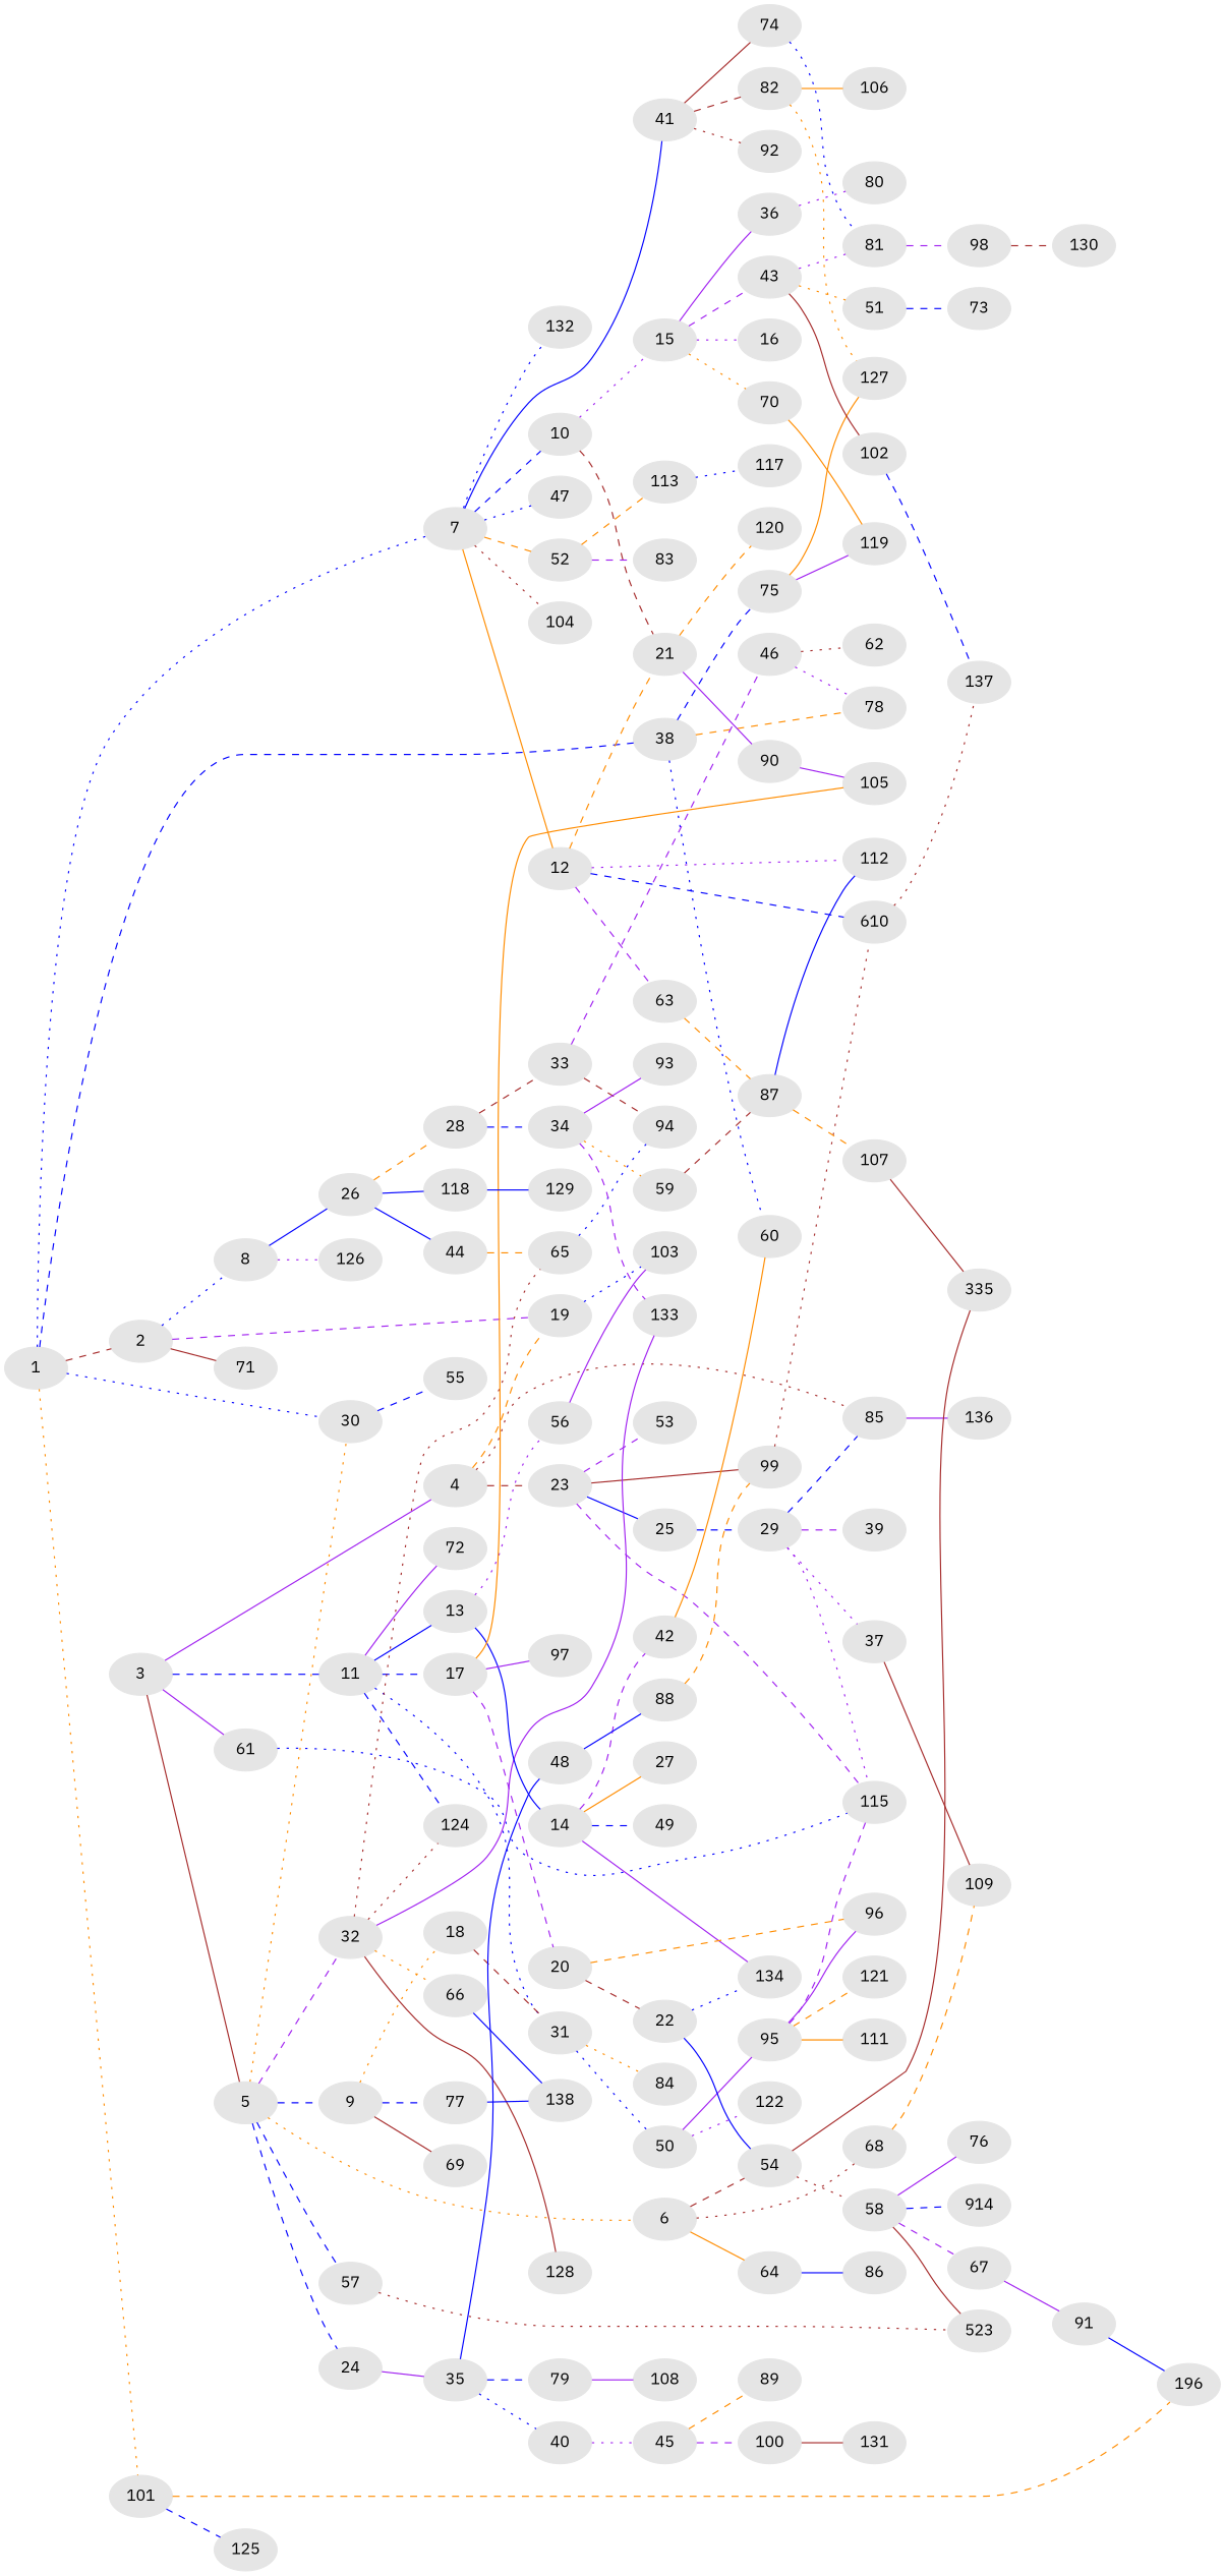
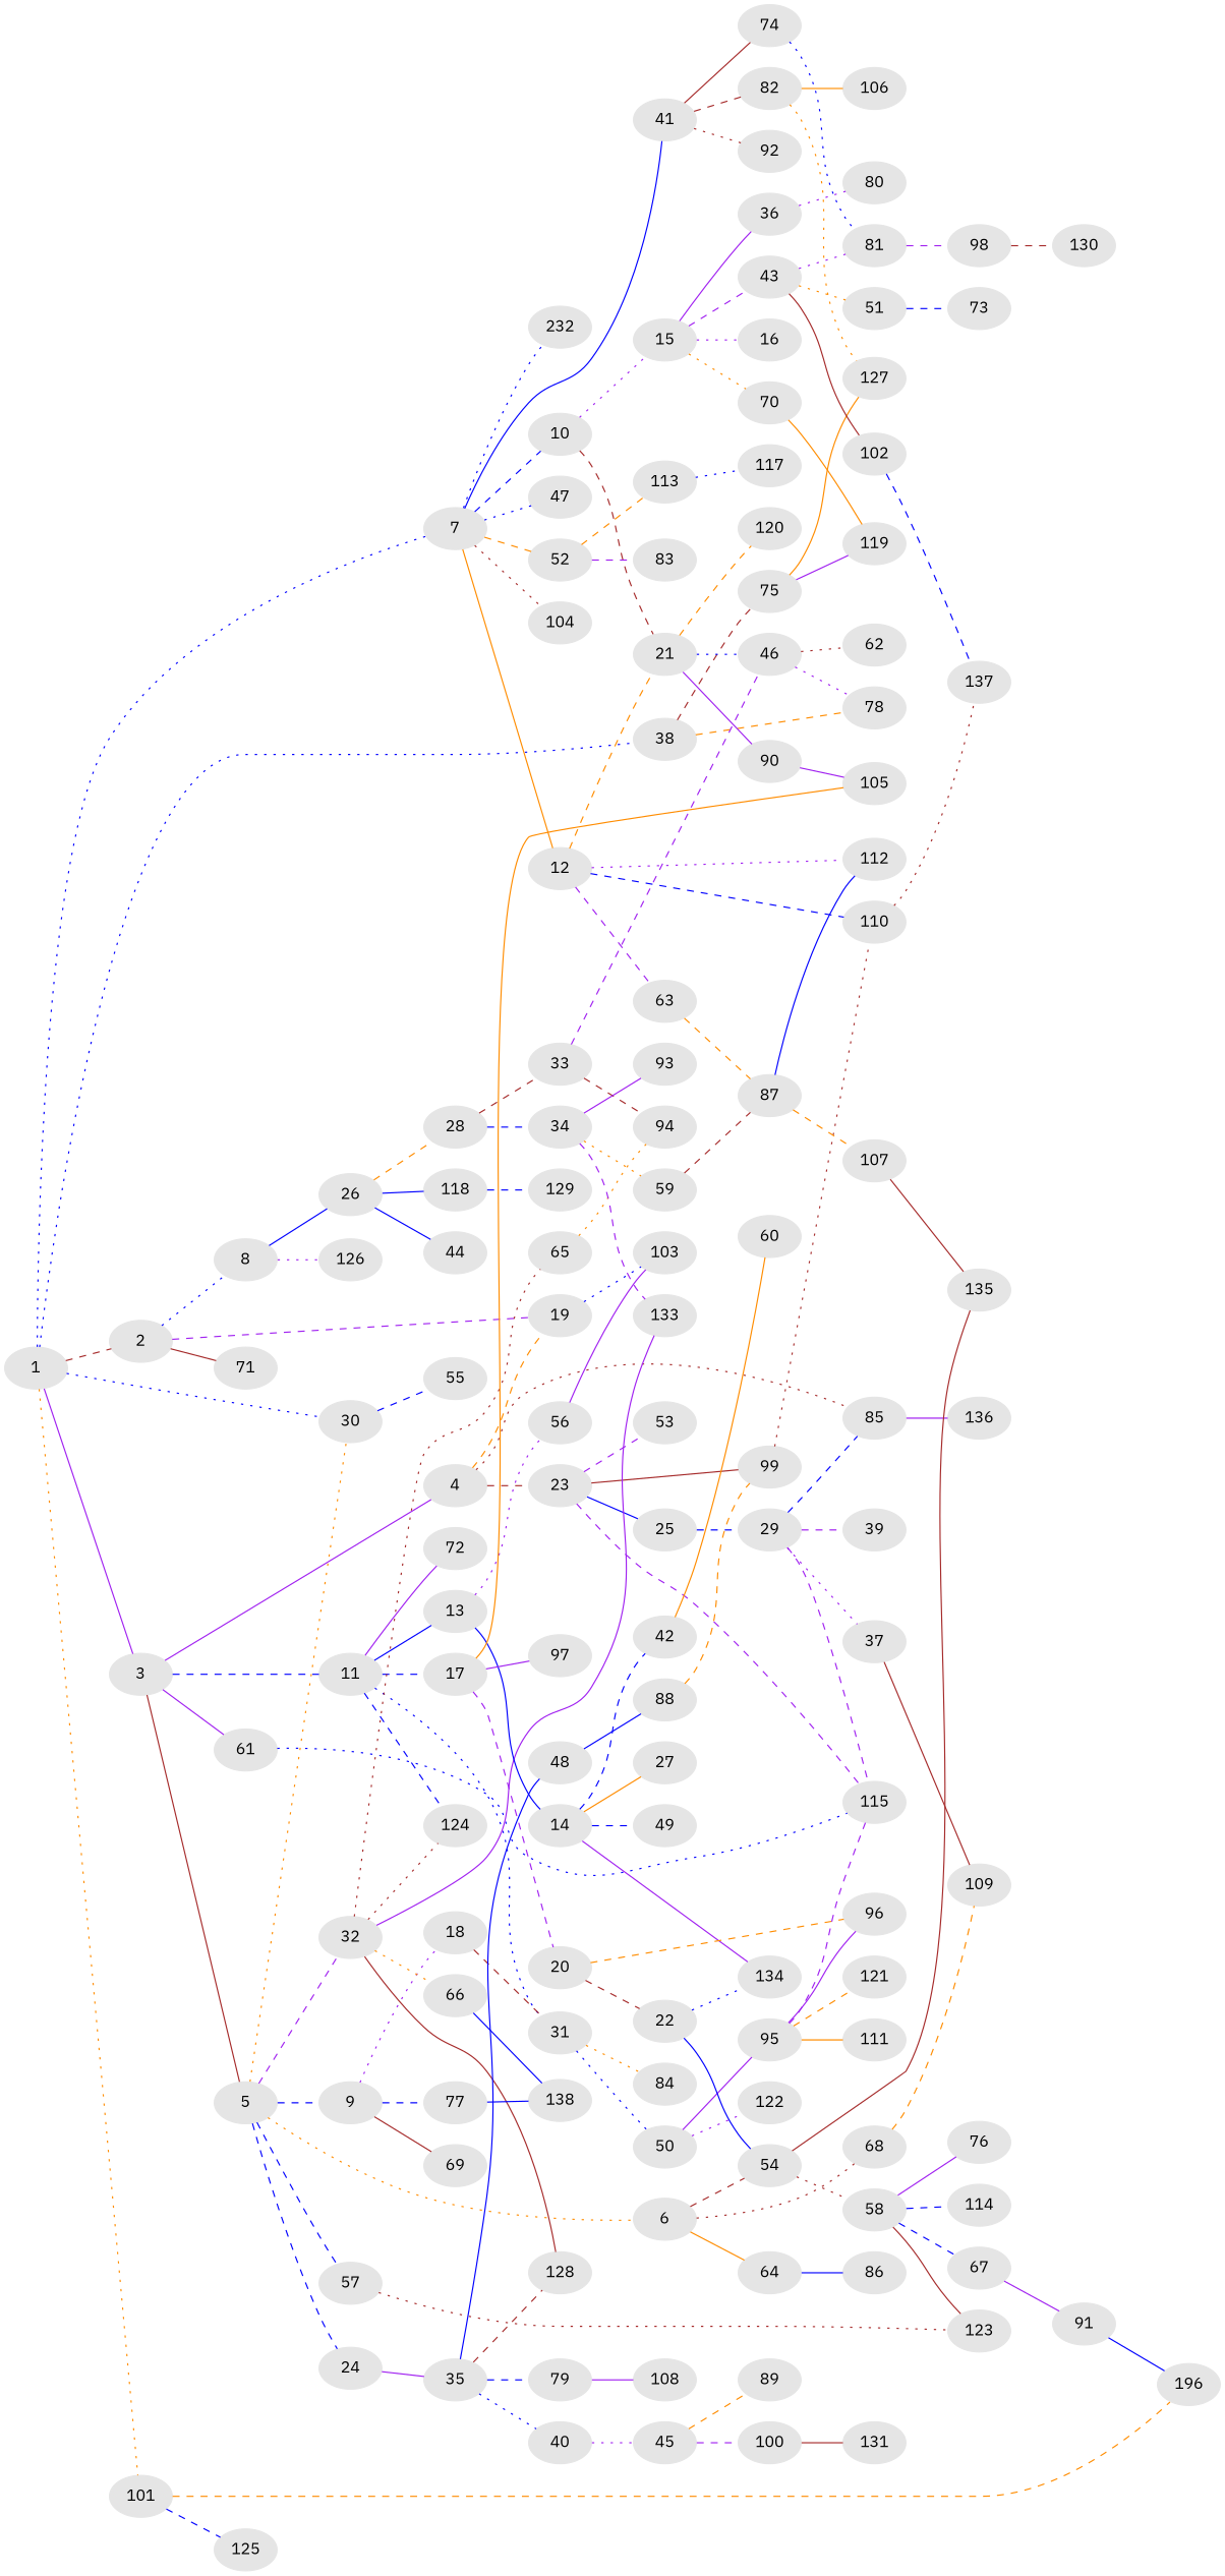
  graph {
    fontname="IBM Plex Sans"
    rankdir=LR
    node [color=gray90 fontname="IBM Plex Sans" style=filled]
    edge [color=blue fontname="IBM Plex Sans" style=dashed]
    1
    2
    3
    7
    30
    38
    101
    8
    19
    71
    4
    5
    11
    61
    10
    12
    41
    47
    52
    104
-   132
+   132 [label=232]
    55
    60
    75
    78
    n26 [label=196]
    125
    26
    126
    103
    23
    85
    6
    9
    24
    32
    57
    13
    17
    31
    72
    124
    115
    25
    53
    99
    136
    54
    64
    68
    18
    69
    77
    35
    65
    66
    128
    133
-   123 [label=523]
+   123
    58
-   135 [label=335]
+   135
    86
    109
    15
    21
    63
-   110 [label=610]
+   110
    112
    74
    82
    92
    83
    113
    28
    44
    118
    138
    16
    36
    43
    70
    46
    90
    120
    14
    56
    20
    97
    105
    50
    84
    87
    137
    27
    42
    49
    134
    80
    51
    81
    102
    119
    22
    96
    62
    29
    40
    48
    79
    37
    39
    33
    34
    129
    94
    59
    93
    95
    122
    45
    88
    108
    127
    89
    100
    106
    73
    98
    131
    111
    121
    117
    67
    76
-   114 [label=914]
+   114
    91
    107
    130
    1 -- 2 [color=brown]
+   1 -- 3 [color=purple style=solid]
    1 -- 7 [style=dotted]
    1 -- 30 [style=dotted]
-   1 -- 38
+   1 -- 38 [style=dotted]
    1 -- 101 [color=darkorange style=dotted]
    2 -- 8 [style=dotted]
    2 -- 19 [color=purple]
    2 -- 71 [color=brown style=solid]
    3 -- 4 [color=purple style=solid]
    3 -- 5 [color=brown style=solid]
    3 -- 11
    3 -- 61 [color=purple style=solid]
    7 -- 10
    7 -- 12 [color=darkorange style=solid]
    7 -- 41 [style=solid]
    7 -- 47 [style=dotted]
    7 -- 52 [color=darkorange]
    7 -- 104 [color=brown style=dotted]
    7 -- 132 [style=dotted]
    30 -- 55
-   38 -- 60 [style=dotted]
-   38 -- 75
+   38 -- 75 [color=brown]
    38 -- 78 [color=darkorange]
    101 -- n26 [color=darkorange]
    101 -- 125
    8 -- 26 [style=solid]
    8 -- 126 [color=purple style=dotted]
    19 -- 103 [style=dotted]
    4 -- 19 [color=darkorange]
    4 -- 23 [color=brown]
    4 -- 85 [color=brown style=dotted]
    5 -- 30 [color=darkorange style=dotted]
    5 -- 6 [color=darkorange style=dotted]
    5 -- 9
    5 -- 24
    5 -- 32 [color=purple]
    5 -- 57
    11 -- 13 [style=solid]
    11 -- 17
    11 -- 31 [style=dotted]
    11 -- 72 [color=purple style=solid]
    11 -- 124
    61 -- 115 [style=dotted]
    10 -- 15 [color=purple style=dotted]
    10 -- 21 [color=brown]
    12 -- 21 [color=darkorange]
    12 -- 63 [color=purple]
    12 -- 110
    12 -- 112 [color=purple style=dotted]
    41 -- 74 [color=brown style=solid]
    41 -- 82 [color=brown]
    41 -- 92 [color=brown style=dotted]
    52 -- 83 [color=purple]
    52 -- 113 [color=darkorange]
    75 -- 119 [color=purple style=solid]
    75 -- 127 [color=darkorange style=solid]
    26 -- 28 [color=darkorange]
    26 -- 44 [style=solid]
    26 -- 118 [style=solid]
    23 -- 115 [color=purple]
    23 -- 25 [style=solid]
    23 -- 53 [color=purple]
    23 -- 99 [color=brown style=solid]
    85 -- 136 [color=purple style=solid]
    6 -- 54 [color=brown]
    6 -- 64 [color=darkorange style=solid]
    6 -- 68 [color=brown style=dotted]
-   9 -- 18 [color=darkorange style=dotted]
+   9 -- 18 [color=purple style=dotted]
    9 -- 69 [color=brown style=solid]
    9 -- 77
    24 -- 35 [color=purple style=solid]
    32 -- 124 [color=brown style=dotted]
    32 -- 65 [color=brown style=dotted]
    32 -- 66 [color=darkorange style=dotted]
    32 -- 128 [color=brown style=solid]
    32 -- 133 [color=purple style=solid]
    57 -- 123 [color=brown style=dotted]
    13 -- 14 [style=solid]
    13 -- 56 [color=purple style=dotted]
    17 -- 20 [color=purple]
    17 -- 97 [color=purple style=solid]
    17 -- 105 [color=darkorange style=solid]
    31 -- 50 [style=dotted]
    31 -- 84 [color=darkorange style=dotted]
    25 -- 29
    99 -- 110 [color=brown style=dotted]
    54 -- 58 [color=brown style=dotted]
    54 -- 135 [color=brown style=solid]
    64 -- 86 [style=solid]
    68 -- 109 [color=darkorange]
    18 -- 31 [color=brown]
    77 -- 138 [style=solid]
+   35 -- 128 [color=brown]
    35 -- 40 [style=dotted]
    35 -- 48 [style=solid]
    35 -- 79
-   65 -- 94 [style=dotted]
+   65 -- 94 [color=darkorange style=dotted]
    66 -- 138 [style=solid]
    58 -- 123 [color=brown style=solid]
-   58 -- 67 [color=purple]
+   58 -- 67
    58 -- 76 [color=purple style=solid]
    58 -- 114
    15 -- 16 [color=purple style=dotted]
    15 -- 36 [color=purple style=solid]
    15 -- 43 [color=purple]
    15 -- 70 [color=darkorange style=dotted]
+   21 -- 46 [style=dotted]
    21 -- 90 [color=purple style=solid]
    21 -- 120 [color=darkorange]
    63 -- 87 [color=darkorange]
    110 -- 137 [color=brown style=dotted]
    74 -- 81 [style=dotted]
    82 -- 127 [color=darkorange style=dotted]
    82 -- 106 [color=darkorange style=solid]
    113 -- 117 [style=dotted]
    28 -- 33 [color=brown]
    28 -- 34
-   44 -- 65 [color=darkorange]
-   118 -- 129 [style=solid]
+   118 -- 129
    36 -- 80 [color=purple style=dotted]
    43 -- 51 [color=darkorange style=dotted]
    43 -- 81 [color=purple style=dotted]
    43 -- 102 [color=brown style=solid]
    70 -- 119 [color=darkorange style=solid]
    46 -- 78 [color=purple style=dotted]
    46 -- 62 [color=brown style=dotted]
    90 -- 105 [color=purple style=solid]
    14 -- 27 [color=darkorange style=solid]
-   14 -- 42 [color=purple]
+   14 -- 42
    14 -- 49
    14 -- 134 [color=purple style=solid]
    56 -- 103 [color=purple style=solid]
    20 -- 22 [color=brown]
    20 -- 96 [color=darkorange]
    50 -- 95 [color=purple style=solid]
    50 -- 122 [color=purple style=dotted]
    87 -- 112 [style=solid]
    87 -- 107 [color=darkorange]
    42 -- 60 [color=darkorange style=solid]
    51 -- 73
    81 -- 98 [color=purple]
    102 -- 137
    22 -- 54 [style=solid]
    22 -- 134 [style=dotted]
    29 -- 85
-   29 -- 115 [color=purple style=dotted]
+   29 -- 115 [color=purple]
    29 -- 37 [color=purple style=dotted]
    29 -- 39 [color=purple]
    40 -- 45 [color=purple style=dotted]
    48 -- 88 [style=solid]
    79 -- 108 [color=purple style=solid]
    37 -- 109 [color=brown style=solid]
    33 -- 46 [color=purple]
    33 -- 94 [color=brown]
    34 -- 133 [color=purple]
    34 -- 59 [color=darkorange style=dotted]
    34 -- 93 [color=purple style=solid]
    59 -- 87 [color=brown]
    95 -- 115 [color=purple]
    95 -- 96 [color=purple style=solid]
    95 -- 111 [color=darkorange style=solid]
    95 -- 121 [color=darkorange]
    45 -- 89 [color=darkorange]
    45 -- 100 [color=purple]
    88 -- 99 [color=darkorange]
    100 -- 131 [color=brown style=solid]
    98 -- 130 [color=brown]
    67 -- 91 [color=purple style=solid]
    91 -- n26 [style=solid]
    107 -- 135 [color=brown style=solid]
  }
